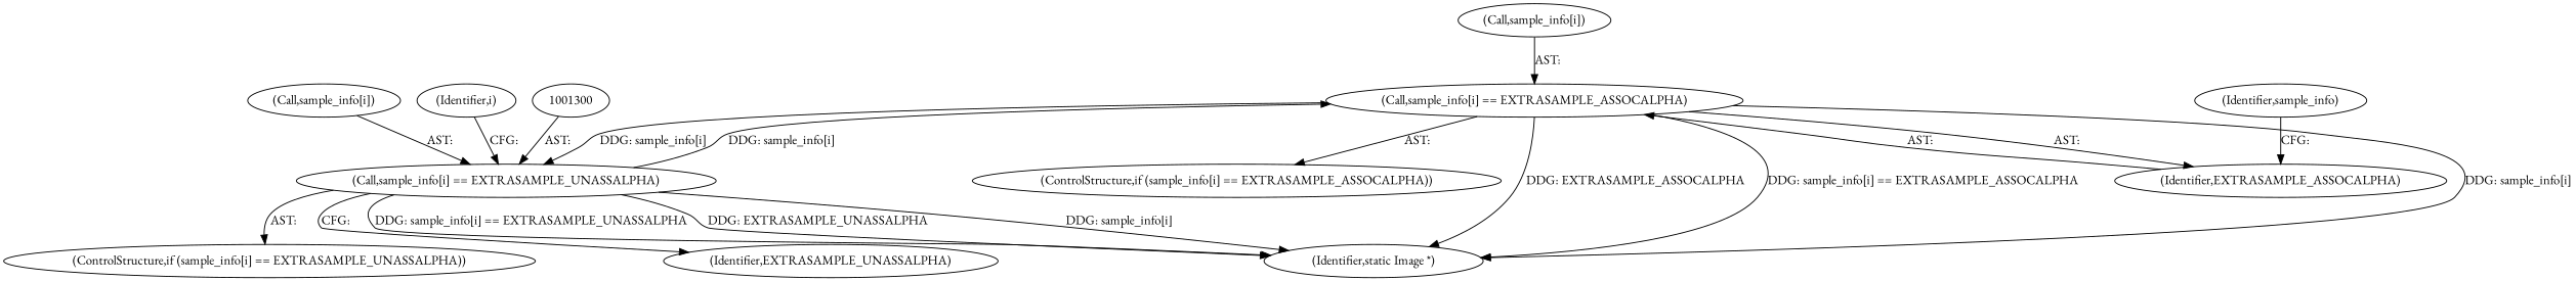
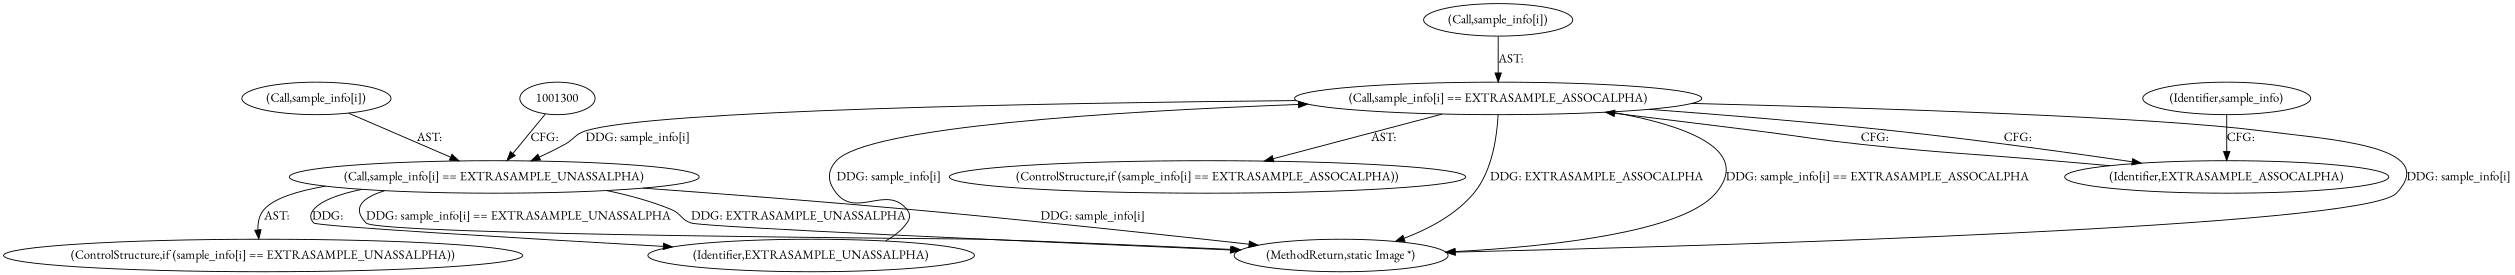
  digraph {
    fontname="EB Garamond"
    node [fontname="EB Garamond"]
    edge [fontname="EB Garamond"]
    n1 [label="(Call,sample_info[i] == EXTRASAMPLE_ASSOCALPHA)"]
    n2 [label="(Call,sample_info[i] == EXTRASAMPLE_UNASSALPHA)"]
    n3 [label="(Identifier,EXTRASAMPLE_ASSOCALPHA)"]
-   n4 [label="(Identifier,static Image *)"]
+   n4 [label="(MethodReturn,static Image *)"]
    n5 [label="(ControlStructure,if (sample_info[i] == EXTRASAMPLE_ASSOCALPHA))"]
    n6 [label="(ControlStructure,if (sample_info[i] == EXTRASAMPLE_UNASSALPHA))"]
    n7 [label="(Identifier,EXTRASAMPLE_UNASSALPHA)"]
    n8 [label="(Call,sample_info[i])"]
    n9 [label="(Identifier,sample_info)"]
    n10 [label="(Call,sample_info[i])"]
-   n11 [label="(Identifier,i)"]
    1001300
    n1 -> n2 [label="DDG: sample_info[i]"]
-   n1 -> n3 [label="AST: "]
+   n1 -> n3 [label="CFG: "]
    n1 -> n4 [label="DDG: sample_info[i]"]
    n1 -> n4 [label="DDG: sample_info[i] == EXTRASAMPLE_ASSOCALPHA"]
    n1 -> n4 [label="DDG: EXTRASAMPLE_ASSOCALPHA"]
    n1 -> n5 [label="AST: "]
-   n2 -> n1 [label="DDG: sample_info[i]"]
+   n7 -> n1 [label="DDG: sample_info[i]"]
    n2 -> n4 [label="DDG: sample_info[i]"]
    n2 -> n4 [label="DDG: sample_info[i] == EXTRASAMPLE_UNASSALPHA"]
    n2 -> n4 [label="DDG: EXTRASAMPLE_UNASSALPHA"]
    n2 -> n6 [label="AST: "]
-   n2 -> n7 [label="CFG: "]
-   n3 -> n1 [label="AST: "]
+   n2 -> n7 [label="DDG: "]
+   n3 -> n1 [label="CFG: "]
    n8 -> n2 [label="AST: "]
    n9 -> n3 [label="CFG: "]
    n10 -> n1 [label="AST: "]
-   n11 -> n2 [label="CFG: "]
-   1001300 -> n2 [label="AST: "]
+   1001300 -> n2 [label="CFG: "]
  }
